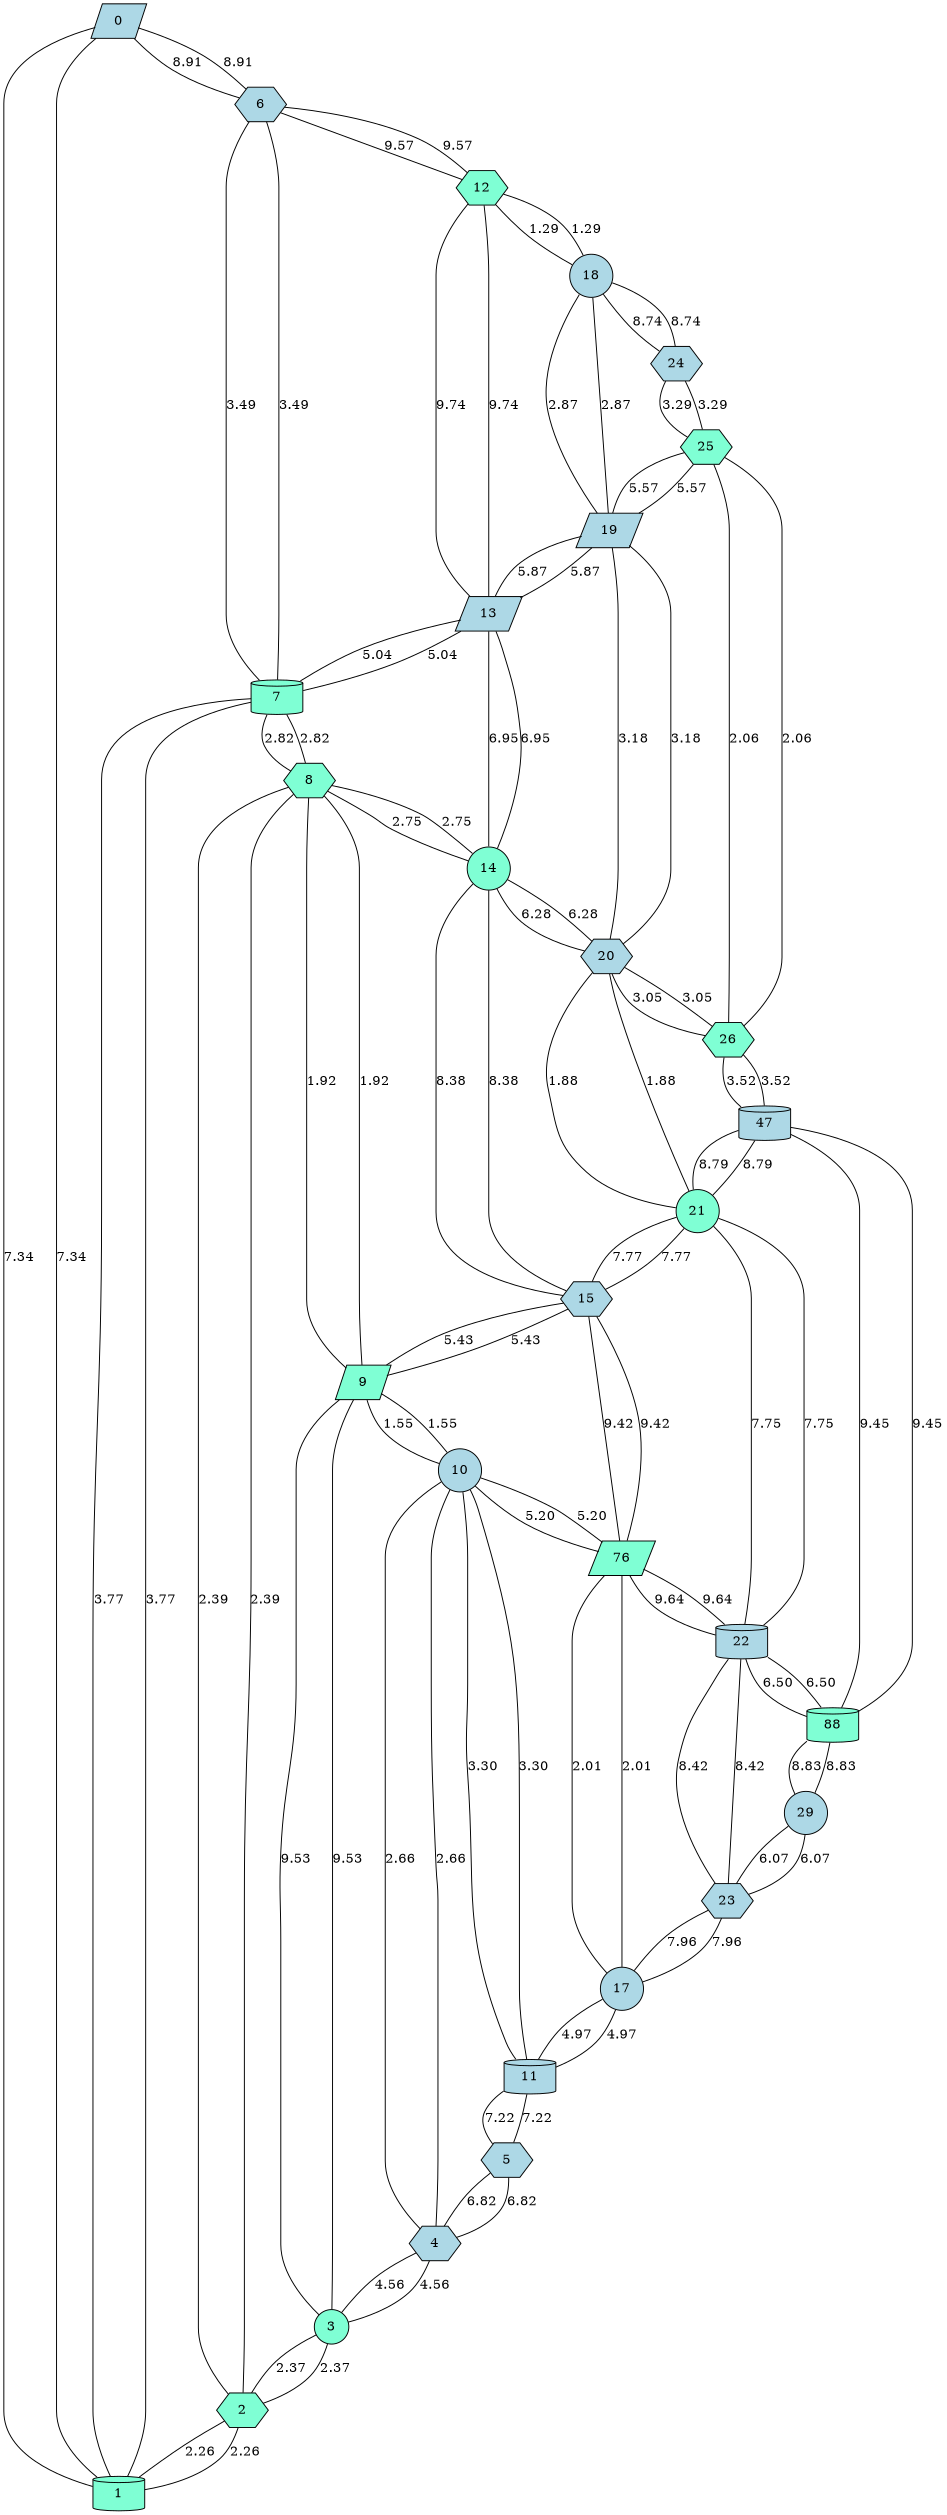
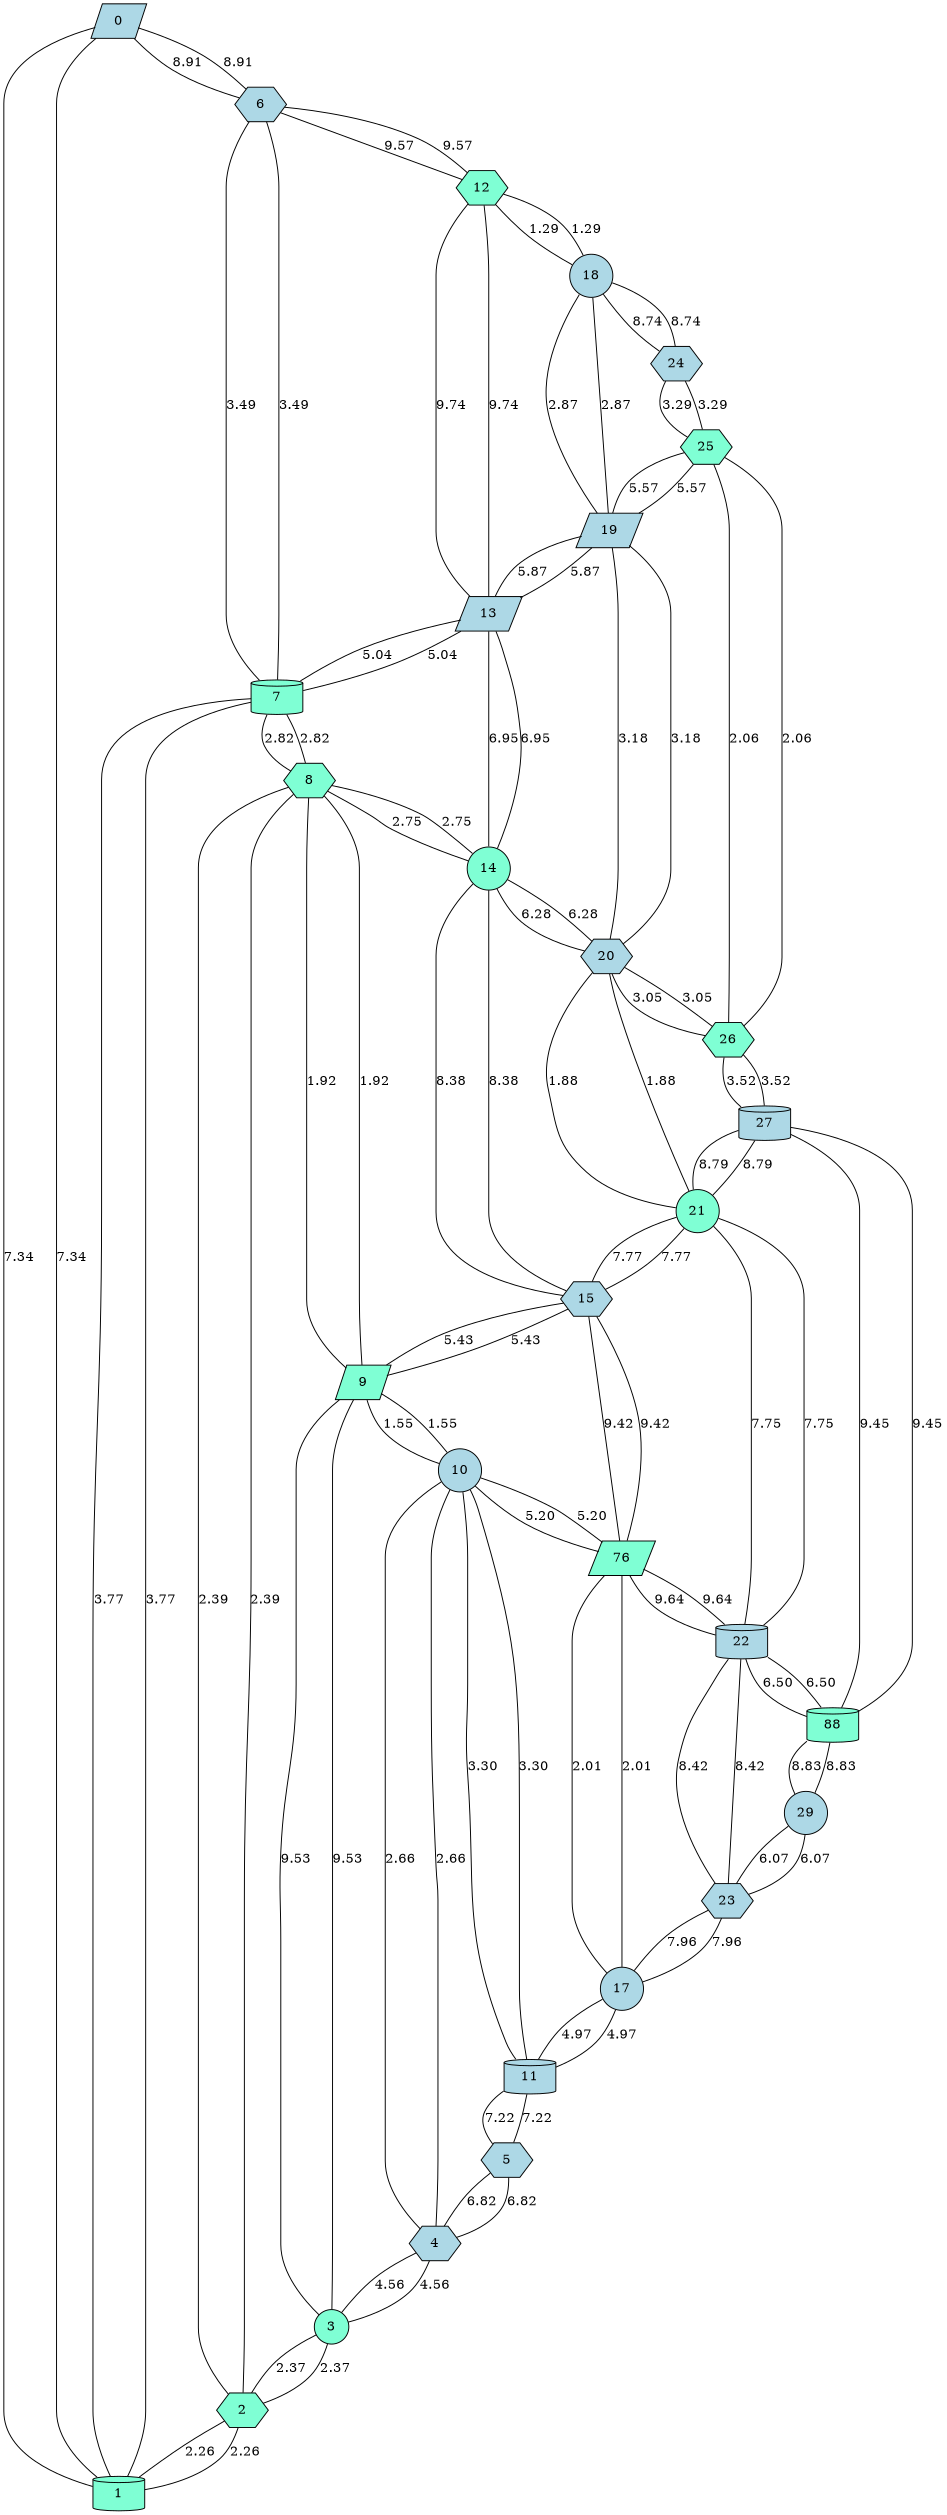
  graph {
    node [fillcolor=lightblue shape=hexagon style=filled]
    0 [shape=parallelogram]
    6
    1 [fillcolor=aquamarine shape=cylinder]
    7 [fillcolor=aquamarine shape=cylinder]
    12 [fillcolor=aquamarine]
    2 [fillcolor=aquamarine]
    8 [fillcolor=aquamarine]
    13 [shape=parallelogram]
    18 [shape=circle]
    3 [fillcolor=aquamarine shape=circle]
    9 [fillcolor=aquamarine shape=parallelogram]
    14 [fillcolor=aquamarine shape=circle]
    19 [shape=parallelogram]
    4
    10 [shape=circle]
    15
    20
    5
    11 [shape=cylinder]
    n20 [fillcolor=aquamarine label=76 shape=parallelogram]
    21 [fillcolor=aquamarine shape=circle]
    17 [shape=circle]
    22 [shape=cylinder]
    23
    24
    25 [fillcolor=aquamarine]
    26 [fillcolor=aquamarine]
-   27 [shape=cylinder label=47]
+   27 [shape=cylinder]
    n29 [fillcolor=aquamarine label=88 shape=cylinder]
    29 [shape=circle]
    0 -- 6 [label=8.91]
    0 -- 1 [label=7.34]
    6 -- 0 [label=8.91]
    6 -- 7 [label=3.49]
    6 -- 12 [label=9.57]
    1 -- 0 [label=7.34]
    1 -- 7 [label=3.77]
    1 -- 2 [label=2.26]
    7 -- 6 [label=3.49]
    7 -- 1 [label=3.77]
    7 -- 8 [label=2.82]
    7 -- 13 [label=5.04]
    12 -- 6 [label=9.57]
    12 -- 13 [label=9.74]
    12 -- 18 [label=1.29]
    2 -- 1 [label=2.26]
    2 -- 8 [label=2.39]
    2 -- 3 [label=2.37]
    8 -- 7 [label=2.82]
    8 -- 2 [label=2.39]
    8 -- 9 [label=1.92]
    8 -- 14 [label=2.75]
    13 -- 7 [label=5.04]
    13 -- 12 [label=9.74]
    13 -- 14 [label=6.95]
    13 -- 19 [label=5.87]
    18 -- 12 [label=1.29]
    18 -- 19 [label=2.87]
    18 -- 24 [label=8.74]
    3 -- 2 [label=2.37]
    3 -- 9 [label=9.53]
    3 -- 4 [label=4.56]
    9 -- 8 [label=1.92]
    9 -- 3 [label=9.53]
    9 -- 10 [label=1.55]
    9 -- 15 [label=5.43]
    14 -- 8 [label=2.75]
    14 -- 13 [label=6.95]
    14 -- 15 [label=8.38]
    14 -- 20 [label=6.28]
    19 -- 13 [label=5.87]
    19 -- 18 [label=2.87]
    19 -- 20 [label=3.18]
    19 -- 25 [label=5.57]
    4 -- 3 [label=4.56]
    4 -- 10 [label=2.66]
    4 -- 5 [label=6.82]
    10 -- 9 [label=1.55]
    10 -- 4 [label=2.66]
    10 -- 11 [label=3.30]
    10 -- n20 [label=5.20]
    15 -- 9 [label=5.43]
    15 -- 14 [label=8.38]
    15 -- n20 [label=9.42]
    15 -- 21 [label=7.77]
    20 -- 14 [label=6.28]
    20 -- 19 [label=3.18]
    20 -- 21 [label=1.88]
    20 -- 26 [label=3.05]
    5 -- 4 [label=6.82]
    5 -- 11 [label=7.22]
    11 -- 10 [label=3.30]
    11 -- 5 [label=7.22]
    11 -- 17 [label=4.97]
    n20 -- 10 [label=5.20]
    n20 -- 15 [label=9.42]
    n20 -- 17 [label=2.01]
    n20 -- 22 [label=9.64]
    21 -- 15 [label=7.77]
    21 -- 20 [label=1.88]
    21 -- 22 [label=7.75]
    21 -- 27 [label=8.79]
    17 -- 11 [label=4.97]
    17 -- n20 [label=2.01]
    17 -- 23 [label=7.96]
    22 -- n20 [label=9.64]
    22 -- 21 [label=7.75]
    22 -- 23 [label=8.42]
    22 -- n29 [label=6.50]
    23 -- 17 [label=7.96]
    23 -- 22 [label=8.42]
    23 -- 29 [label=6.07]
    24 -- 18 [label=8.74]
    24 -- 25 [label=3.29]
    25 -- 19 [label=5.57]
    25 -- 24 [label=3.29]
    25 -- 26 [label=2.06]
    26 -- 20 [label=3.05]
    26 -- 25 [label=2.06]
    26 -- 27 [label=3.52]
    27 -- 21 [label=8.79]
    27 -- 26 [label=3.52]
    27 -- n29 [label=9.45]
    n29 -- 22 [label=6.50]
    n29 -- 27 [label=9.45]
    n29 -- 29 [label=8.83]
    29 -- 23 [label=6.07]
    29 -- n29 [label=8.83]
  }
